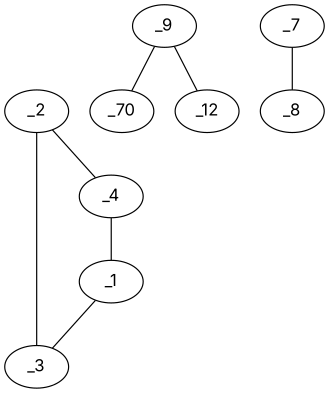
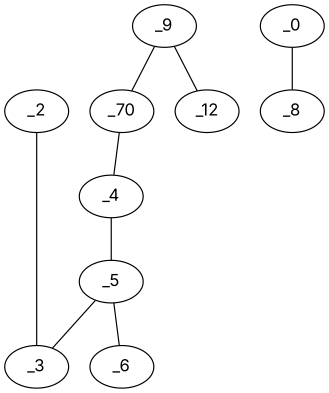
  graph {
    fontname=Inter
    node [charge=0 chem=1 fontname=Inter symbol="C  " x=7.1962 y=-0.25]
    edge [fontname=Inter valence=1]
    _2
    _3 [chem=2 symbol="O  " y=-1.25]
    _4 [x=6.3301 y=0.25]
-   _5 [x=5.4641 label=_1]
-   _7 [chem=2 symbol="O  " x=4.5981 y=0.25]
+   _5 [x=5.4641]
+   _6 [chem=2 symbol="O  " x=5.4641 y=-1.25]
+   _7 [chem=2 symbol="O  " x=4.5981 y=0.25 label=_0]
    _8 [x=3.7321]
    _9 [x=2.866 y=0.25]
    n9 [chem=2 label=_70 symbol="O  " x=2]
    n10 [label=_12 x=2.866 y=1.25]
    _2 -- _3 [valence=2]
-   _2 -- _4
+   n9 -- _4
    _4 -- _5
    _5 -- _3
+   _5 -- _6 [valence=2]
    _7 -- _8
    _9 -- n9 [valence=2]
    _9 -- n10
  }
